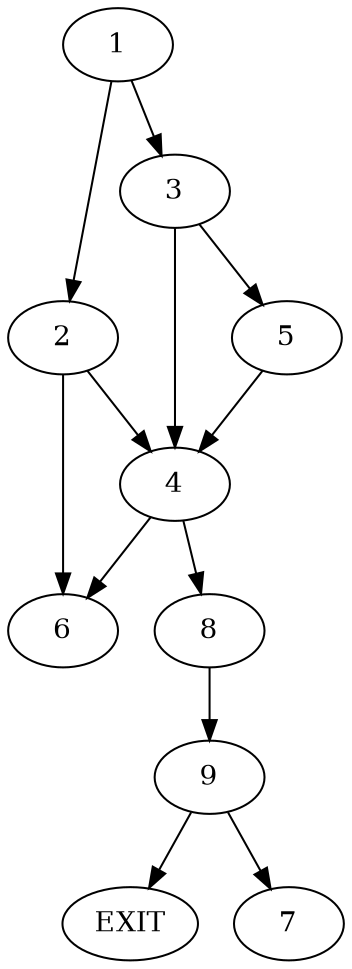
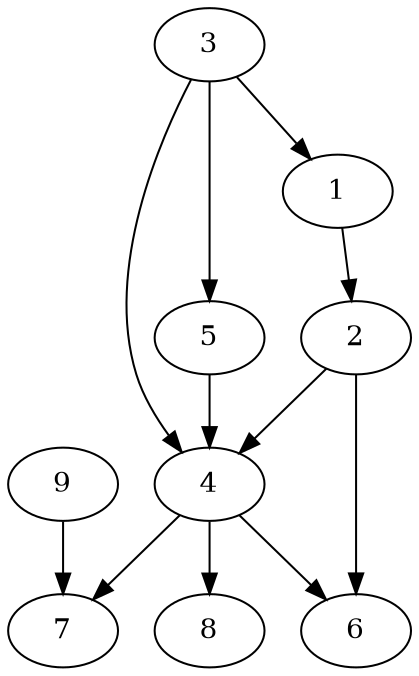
  digraph {
    1
    2
    3
-   n4 [label=EXIT]
    4
    6
    5
    7
    8
    9
    1 -> 2
-   1 -> 3
+   3 -> 1
    2 -> 4
    2 -> 6
    3 -> 4
    3 -> 5
    4 -> 6
+   4 -> 7
    4 -> 8
    5 -> 4
-   8 -> 9
-   9 -> n4
    9 -> 7
  }
